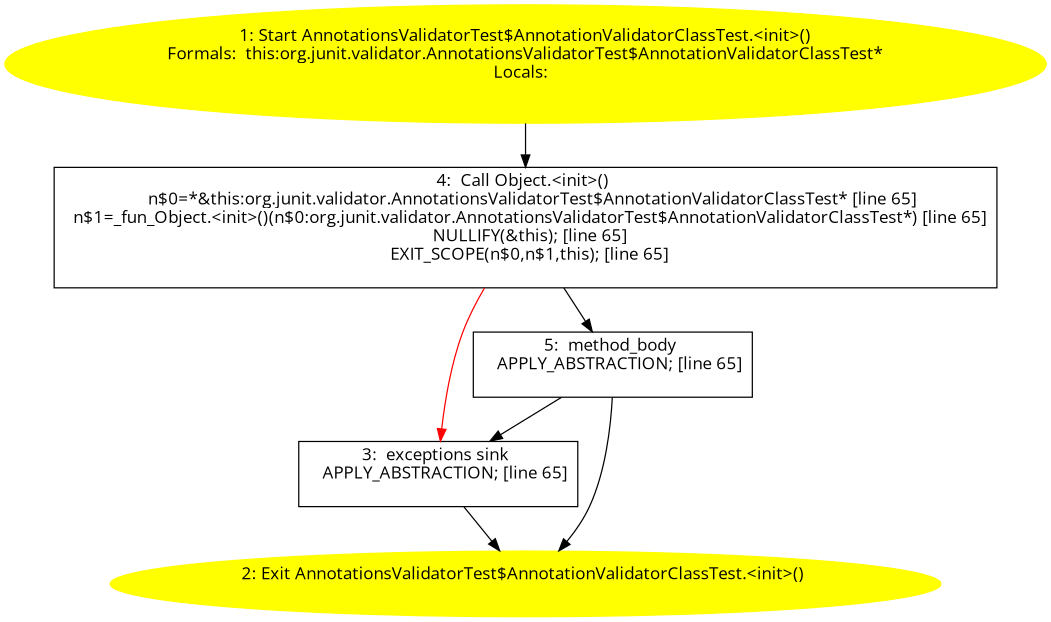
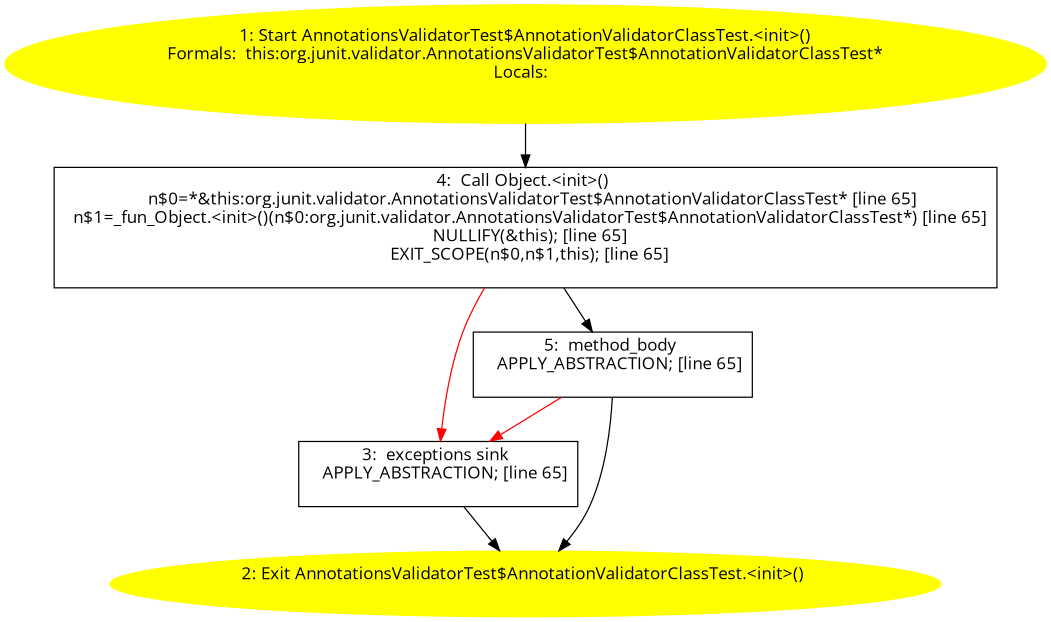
  digraph {
    fontname="Open Sans"
    node [fontname="Open Sans" shape=box]
    edge [fontname="Open Sans"]
    n1 [color=yellow label="1: Start AnnotationsValidatorTest$AnnotationValidatorClassTest.<init>()\nFormals:  this:org.junit.validator.AnnotationsValidatorTest$AnnotationValidatorClassTest*\nLocals:  \n  " style=filled shape=""]
    n2 [label="4:  Call Object.<init>() \n   n$0=*&this:org.junit.validator.AnnotationsValidatorTest$AnnotationValidatorClassTest* [line 65]\n  n$1=_fun_Object.<init>()(n$0:org.junit.validator.AnnotationsValidatorTest$AnnotationValidatorClassTest*) [line 65]\n  NULLIFY(&this); [line 65]\n  EXIT_SCOPE(n$0,n$1,this); [line 65]\n "]
    n3 [label="3:  exceptions sink \n   APPLY_ABSTRACTION; [line 65]\n "]
    n4 [label="5:  method_body \n   APPLY_ABSTRACTION; [line 65]\n "]
    n5 [color=yellow label="2: Exit AnnotationsValidatorTest$AnnotationValidatorClassTest.<init>() \n  " style=filled shape=""]
    n1 -> n2
    n2 -> n3 [color=red]
    n2 -> n4
    n3 -> n5
-   n4 -> n3 [color=black]
+   n4 -> n3 [color=red]
    n4 -> n5
  }
